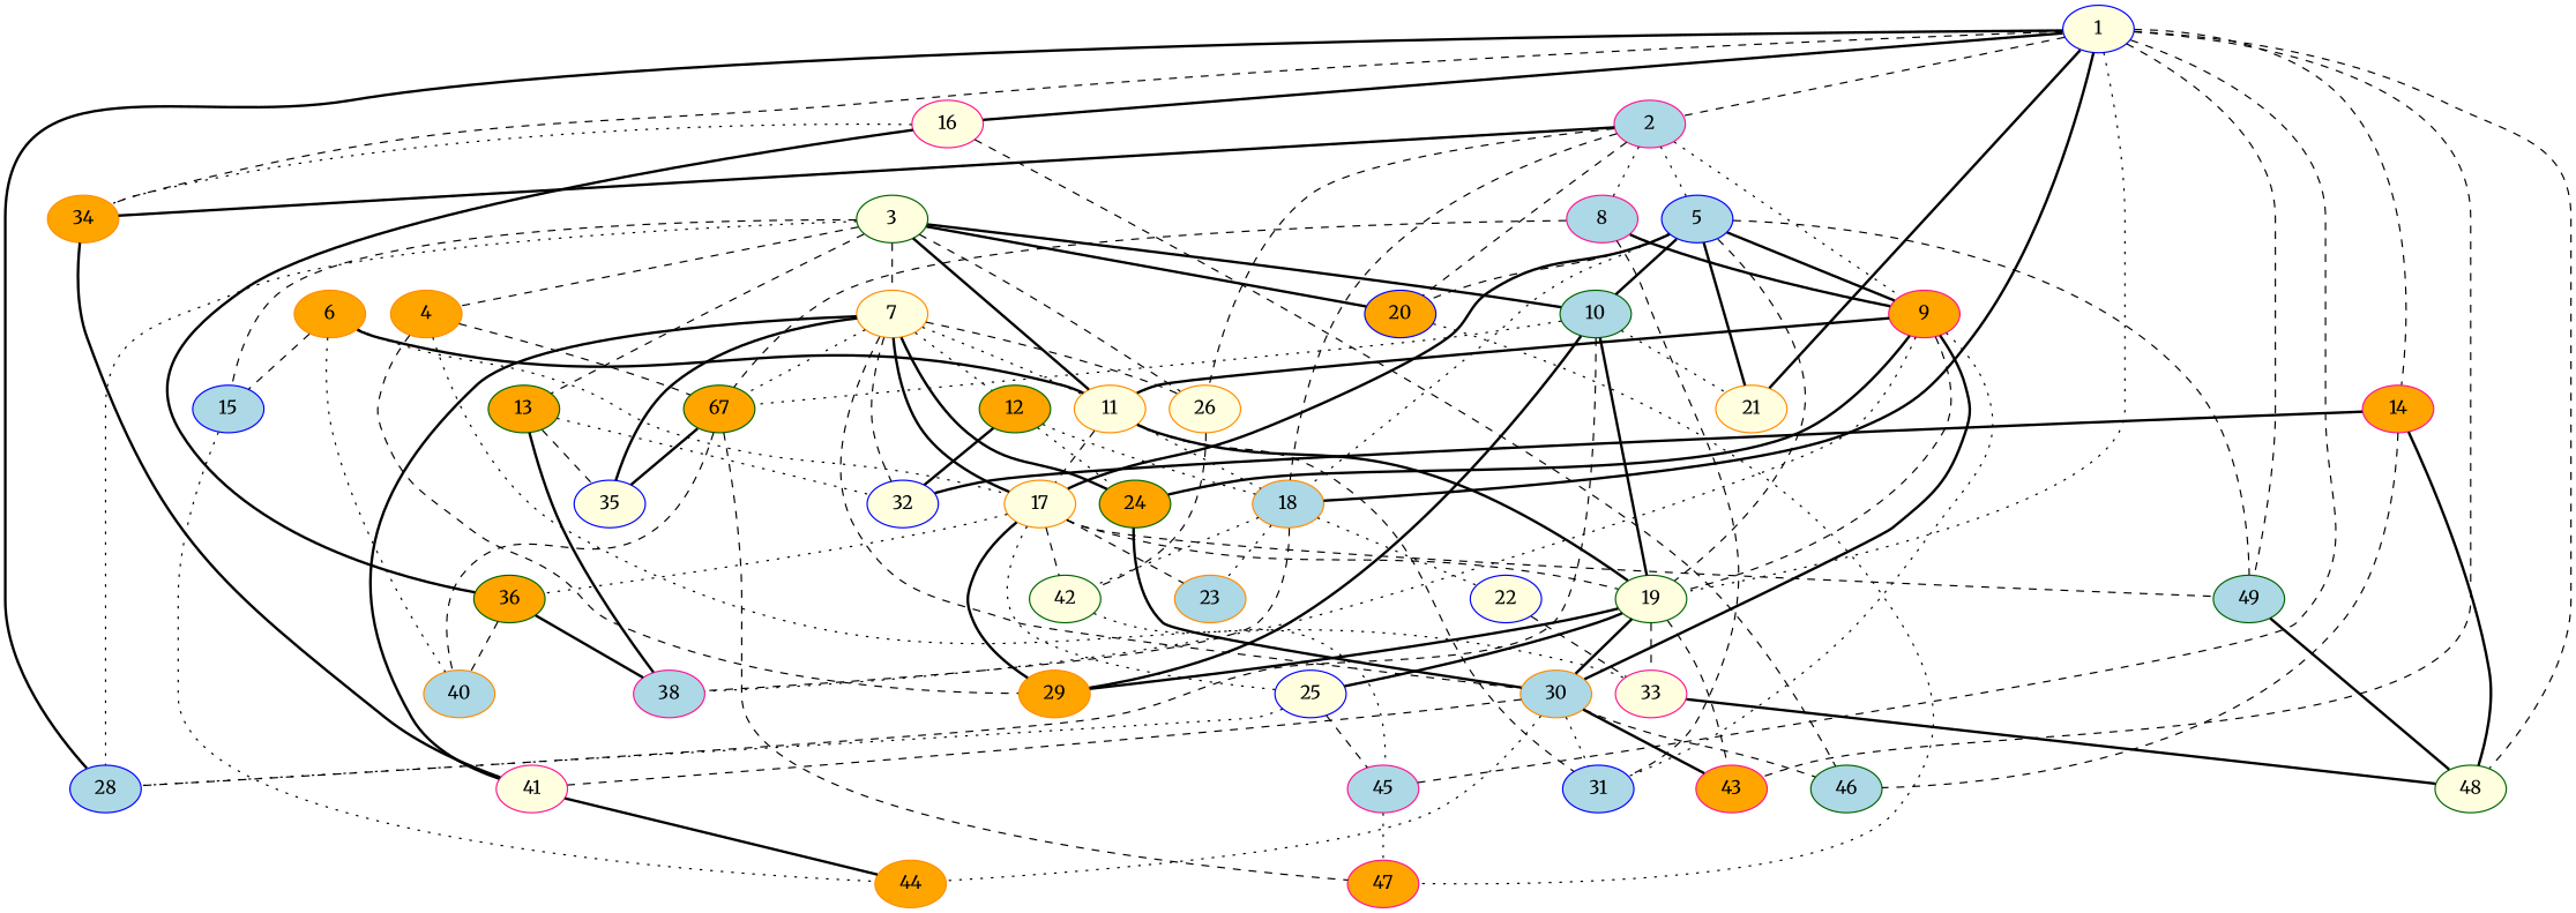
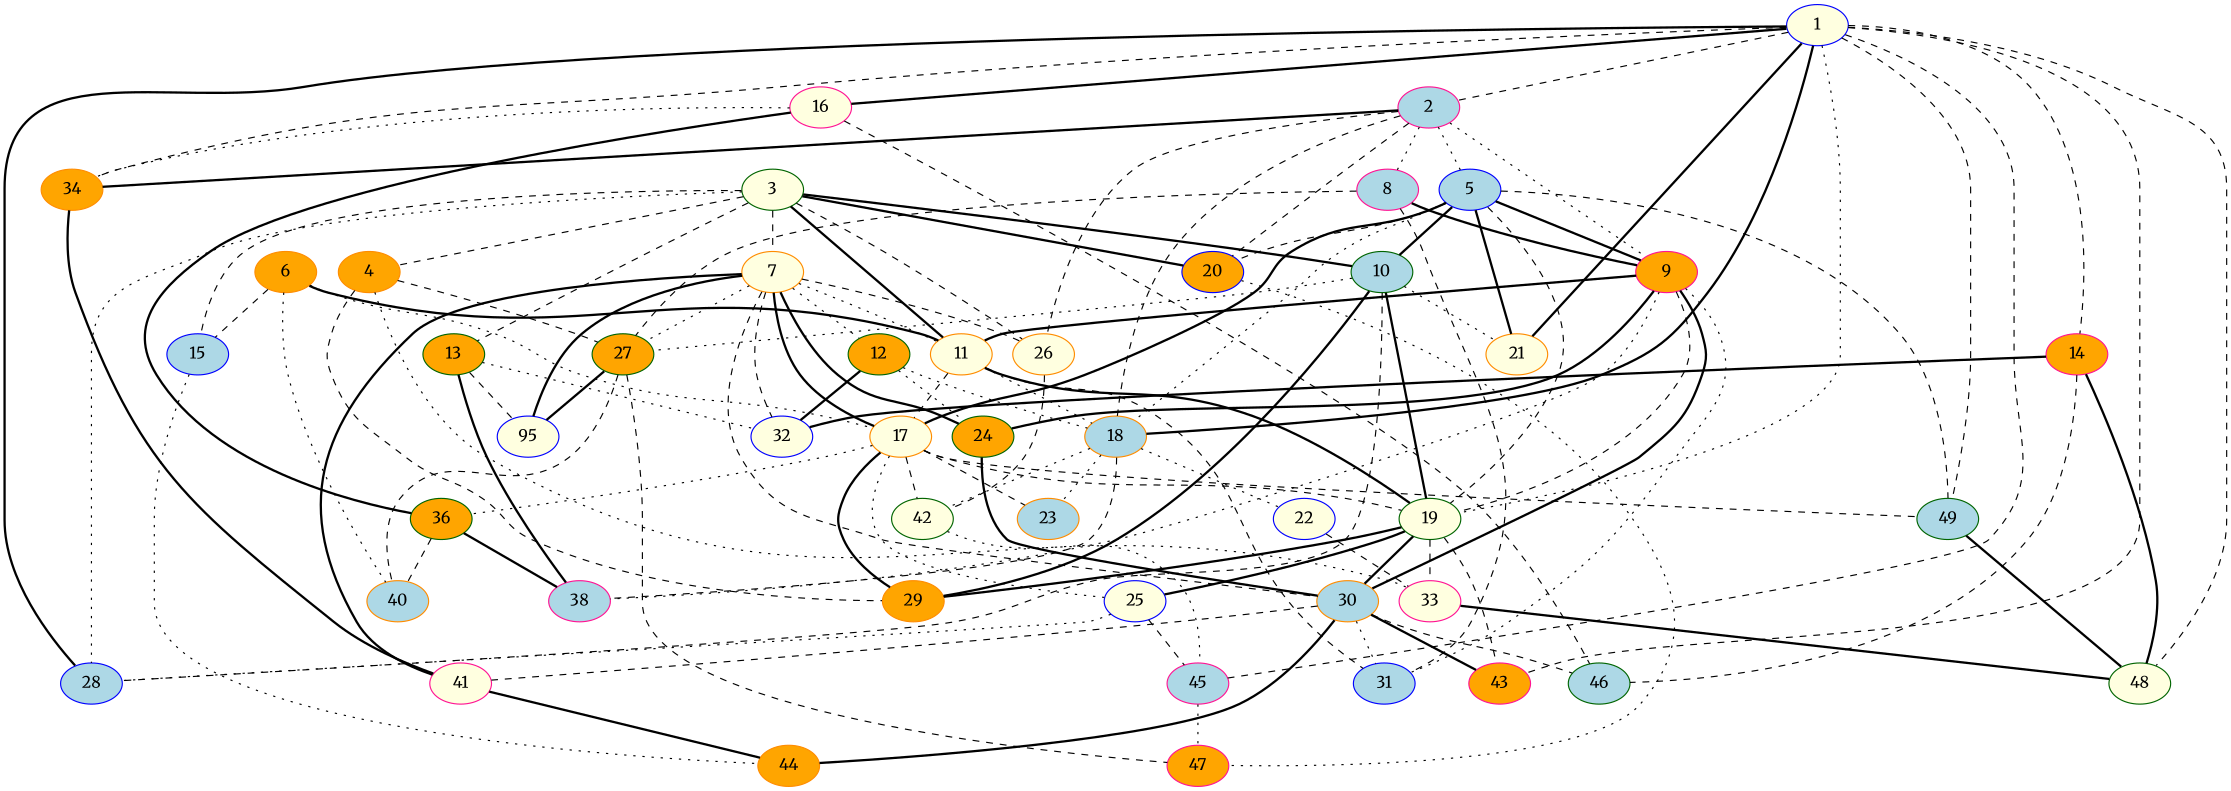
  graph {
    fontname=Merriweather
    node [color=darkorange fillcolor=lightyellow fontname=Merriweather style=filled]
    edge [fontname=Merriweather style=dashed weight=1.0]
    1 [color=blue]
    2 [color=deeppink fillcolor=lightblue]
    14 [color=deeppink fillcolor=orange]
    16 [color=deeppink]
    18 [fillcolor=lightblue]
    19 [color=darkgreen]
    21
    28 [color=blue fillcolor=lightblue]
    34 [fillcolor=orange]
    n10 [color=darkgreen fillcolor=lightblue label=49]
    43 [color=deeppink fillcolor=orange]
    45 [color=deeppink fillcolor=lightblue]
    48 [color=darkgreen]
    5 [color=blue fillcolor=lightblue]
    8 [color=deeppink fillcolor=lightblue]
    9 [color=deeppink fillcolor=orange]
    20 [color=blue fillcolor=orange]
    26
    32 [color=blue]
    46 [color=darkgreen fillcolor=lightblue]
    36 [color=darkgreen fillcolor=orange]
    38 [color=deeppink fillcolor=lightblue]
    23 [fillcolor=lightblue]
    42 [color=darkgreen]
    22 [color=blue]
    29 [fillcolor=orange]
    33 [color=deeppink]
    30 [fillcolor=lightblue]
    25 [color=blue]
    41 [color=deeppink]
    47 [color=deeppink fillcolor=orange]
    10 [color=darkgreen fillcolor=lightblue]
    17
-   27 [color=darkgreen fillcolor=orange label=67]
+   27 [color=darkgreen fillcolor=orange]
    31 [color=blue fillcolor=lightblue]
    11
    24 [color=darkgreen fillcolor=orange]
    3 [color=darkgreen]
    4 [fillcolor=orange]
    7
    13 [color=darkgreen fillcolor=orange]
    15 [color=blue fillcolor=lightblue]
    12 [color=darkgreen fillcolor=orange]
-   35 [color=blue]
+   35 [color=blue label=95]
    44 [fillcolor=orange]
    40 [fillcolor=lightblue]
    6 [fillcolor=orange]
    1 -- 2
    1 -- 14
    1 -- 16 [style=bold]
    1 -- 18 [style=bold]
    1 -- 19 [style=dotted]
    1 -- 21 [style=bold]
    1 -- 28 [style=bold]
    1 -- 34
    1 -- n10
    1 -- 43
    1 -- 45
    1 -- 48
    2 -- 18
    2 -- 34 [style=bold]
    2 -- 5 [style=dotted weight=2.0]
    2 -- 8 [style=dotted]
    2 -- 9 [style=dotted weight=2.0]
    2 -- 20
    2 -- 26
    14 -- 48 [style=bold]
    14 -- 32 [style=bold]
    14 -- 46
    16 -- 34 [style=dotted]
    16 -- 46
    16 -- 36 [style=bold]
    18 -- 38
    18 -- 23 [style=dotted weight=2.0]
    18 -- 42 [style=dotted]
    18 -- 22 [style=dotted weight=3.0]
    19 -- 43
    19 -- 29 [style=bold]
    19 -- 33
    19 -- 30 [style=bold]
    19 -- 25 [style=bold]
    34 -- 41 [style=bold]
    n10 -- 48 [style=bold]
    45 -- 47 [style=dotted]
    5 -- 18 [style=dotted]
    5 -- 19
    5 -- 21 [style=bold]
    5 -- n10
    5 -- 9 [style=bold]
    5 -- 20
    5 -- 10 [style=bold]
    5 -- 17 [style=bold]
    8 -- 9 [style=bold]
    8 -- 27
    8 -- 31
    9 -- 19
    9 -- 38 [style=dotted]
    9 -- 30 [style=bold]
    9 -- 31 [style=dotted]
    9 -- 11 [style=bold]
    9 -- 24 [style=bold]
    20 -- 47 [style=dotted]
    26 -- 42
    36 -- 38 [style=bold]
    36 -- 40
    42 -- 45 [style=dotted]
    22 -- 33
    33 -- 48 [style=bold]
    30 -- 43 [style=bold weight=2.0]
    30 -- 46 [weight=2.0]
    30 -- 41
    30 -- 31 [style=dotted]
-   30 -- 44 [style=dotted weight=2.0]
+   30 -- 44 [style=bold weight=2.0]
    25 -- 28 [style=dotted]
    25 -- 45
    41 -- 44 [style=bold]
    10 -- 19 [style=bold]
    10 -- 21 [style=dotted]
    10 -- 28
    10 -- 29 [style=bold]
    10 -- 27 [style=dotted weight=2.0]
    17 -- 19
    17 -- n10
    17 -- 36 [style=dotted]
    17 -- 23 [weight=2.0]
    17 -- 42
    17 -- 29 [style=bold]
    17 -- 25 [style=dotted]
    27 -- 47
    27 -- 35 [style=bold]
    27 -- 40 [weight=2.0]
    11 -- 18 [style=dotted]
    11 -- 19 [style=bold]
    11 -- 17
    11 -- 31
    24 -- 30 [style=bold]
    3 -- 28 [style=dotted]
    3 -- 20 [style=bold]
    3 -- 26
    3 -- 10 [style=bold]
    3 -- 11 [style=bold]
    3 -- 4
    3 -- 7
    3 -- 13
    3 -- 15
    4 -- 29
    4 -- 33 [style=dotted]
    4 -- 27
    7 -- 26
    7 -- 32
    7 -- 30
    7 -- 41 [style=bold]
    7 -- 17 [style=bold]
    7 -- 27 [style=dotted]
    7 -- 11 [style=dotted weight=2.0]
    7 -- 24 [style=bold]
    7 -- 12 [style=dotted]
    7 -- 35 [style=bold]
    13 -- 32 [style=dotted]
    13 -- 38 [style=bold]
    13 -- 35
    15 -- 44 [style=dotted]
    12 -- 18 [style=dotted]
    12 -- 32 [style=bold]
    12 -- 24 [style=dotted]
    6 -- 17 [style=dotted]
    6 -- 11 [style=bold]
    6 -- 15
    6 -- 40 [style=dotted]
  }
